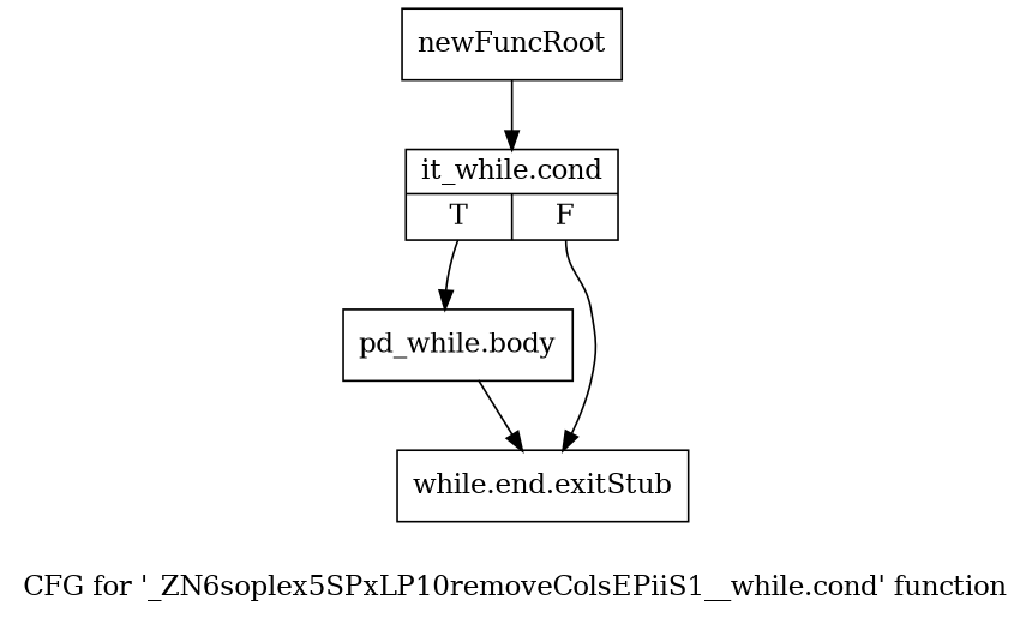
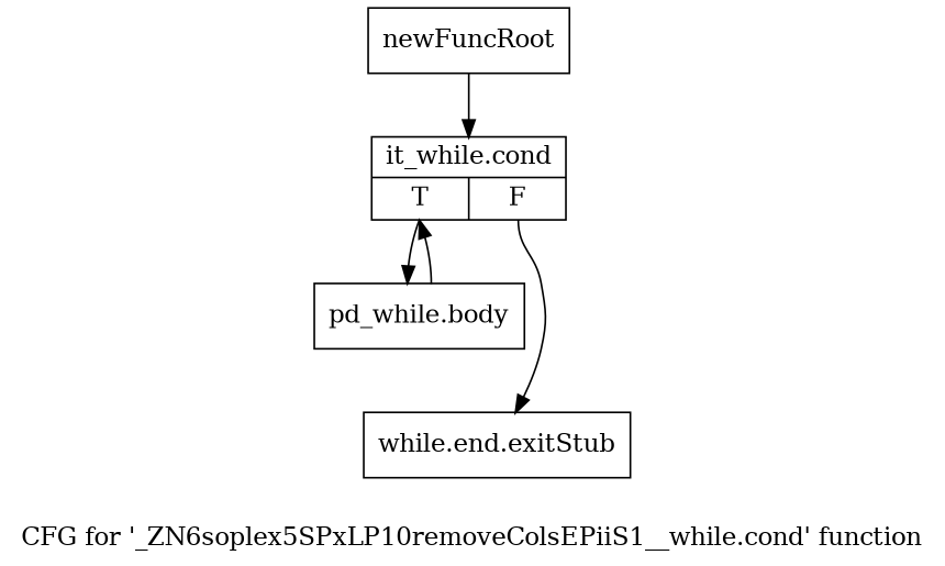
  digraph {
    label="CFG for '_ZN6soplex5SPxLP10removeColsEPiiS1__while.cond' function"
    node [shape=record]
    n1 [label="{newFuncRoot}"]
    n2 [label="{it_while.cond|{<s0>T|<s1>F}}"]
    n3 [label="{while.end.exitStub}"]
    n4 [label="{pd_while.body}"]
    n1 -> n2
    n2 -> n3 [tailport=s1]
    n2 -> n4 [tailport=s0]
-   n4 -> n3
+   n4 -> n2
  }
